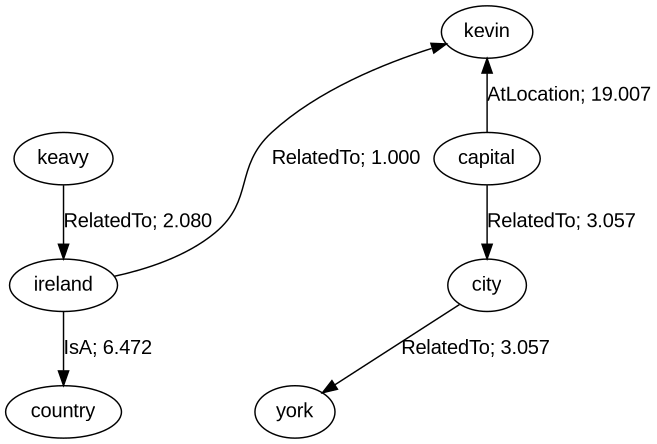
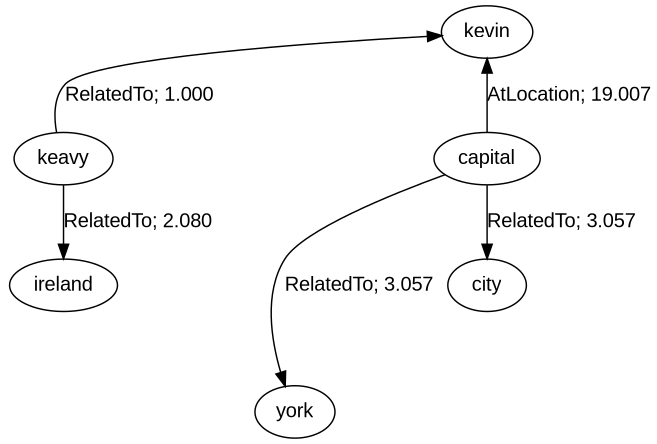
  digraph {
    fontname="Liberation Sans"
    node [fontname="Liberation Sans"]
    edge [dir=forward fontname="Liberation Sans"]
    n1 [label=kevin]
    n2 [label=keavy]
    n3 [label=capital]
    n4 [label=ireland]
-   n5 [label=country]
    n6 [label=city]
    n7 [label=york]
-   n1 -> n4 [dir=back label="RelatedTo; 1.000" weight=1.000]
+   n1 -> n2 [dir=back label="RelatedTo; 1.000" weight=1.000]
    n1 -> n3 [dir=back label="AtLocation; 19.007" weight=19.007]
    n2 -> n4 [label="RelatedTo; 2.080" weight=2.000]
    n3 -> n6 [label="RelatedTo; 3.057" weight=11.523]
-   n4 -> n5 [label="IsA; 6.472" weight=6.472]
-   n6 -> n7 [label="RelatedTo; 3.057" weight=3.057]
+   n3 -> n7 [label="RelatedTo; 3.057" weight=3.057]
  }
